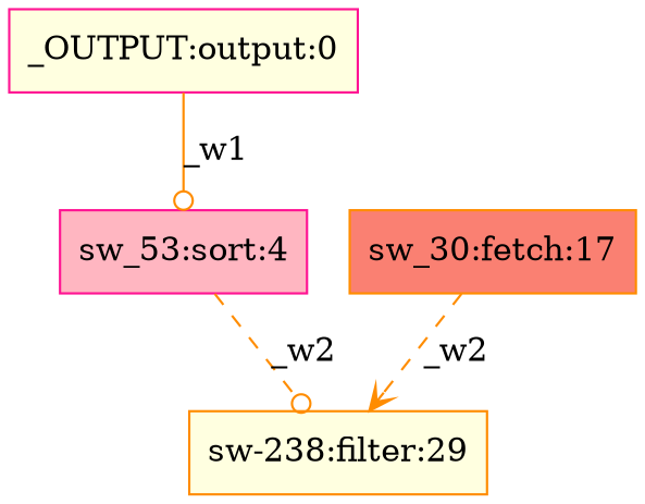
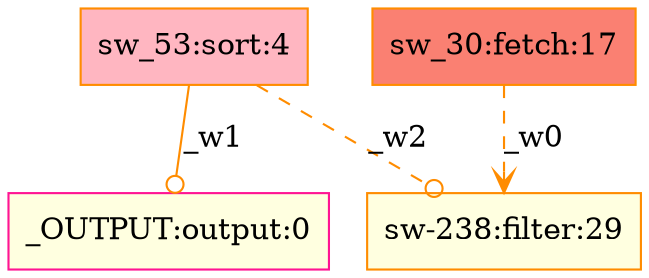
  digraph {
    node [color=deeppink fillcolor=lightyellow shape=box style=filled]
    edge [arrowhead=odot color=darkorange style=dashed]
    n1 [label="_OUTPUT:output:0"]
    n2 [color=darkorange fillcolor=salmon label="sw_30:fetch:17"]
    n3 [color=darkorange label="sw-238:filter:29"]
-   n4 [fillcolor=lightpink label="sw_53:sort:4"]
-   n2 -> n3 [arrowhead=vee label=_w2]
-   n1 -> n4 [label=_w1 style=solid]
+   n4 [color=darkorange fillcolor=lightpink label="sw_53:sort:4"]
+   n2 -> n3 [arrowhead=vee label=_w0]
+   n4 -> n1 [label=_w1 style=solid]
    n4 -> n3 [label=_w2]
  }
